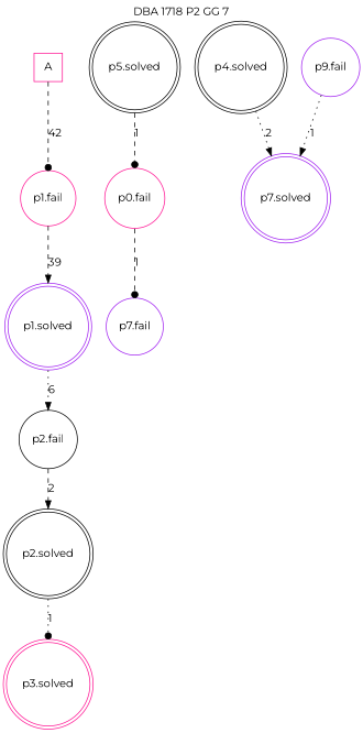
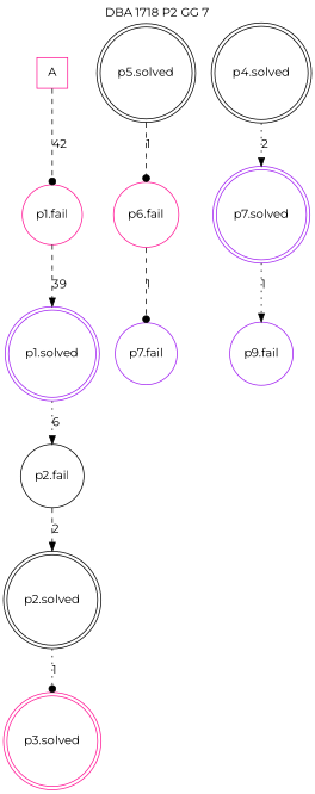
  digraph {
    fontname=Montserrat
    label=" DBA 1718 P2 GG 7 "
    labelloc=tl
    rankdir=TB
    node [color=deeppink fontname=Montserrat shape=doublecircle]
    edge [arrowhead=normal fontname=Montserrat style=dashed]
    n1 [label=A shape=square]
    n2 [label="p1.fail" shape=circle]
    n3 [color=purple label="p1.solved"]
    n4 [color=black label="p2.fail" shape=circle]
    n5 [color=black label="p2.solved"]
    n6 [label="p3.solved"]
    n7 [color=black label="p5.solved"]
-   n8 [label="p0.fail" shape=circle]
+   n8 [label="p6.fail" shape=circle]
    n9 [color=black label="p4.solved"]
    n10 [color=purple label="p7.solved"]
    n11 [color=purple label="p7.fail" shape=circle]
    n12 [color=purple label="p9.fail" shape=circle]
    n1 -> n2 [arrowhead=dot label=42]
    n2 -> n3 [label=39]
    n3 -> n4 [label=6 style=dotted]
    n4 -> n5 [label=2]
    n5 -> n6 [arrowhead=dot label=1 style=dotted]
    n7 -> n8 [arrowhead=dot label=1]
    n8 -> n11 [arrowhead=dot label=1]
    n9 -> n10 [label=2 style=dotted]
-   n12 -> n10 [label=1 style=dotted]
+   n10 -> n12 [label=1 style=dotted]
  }
